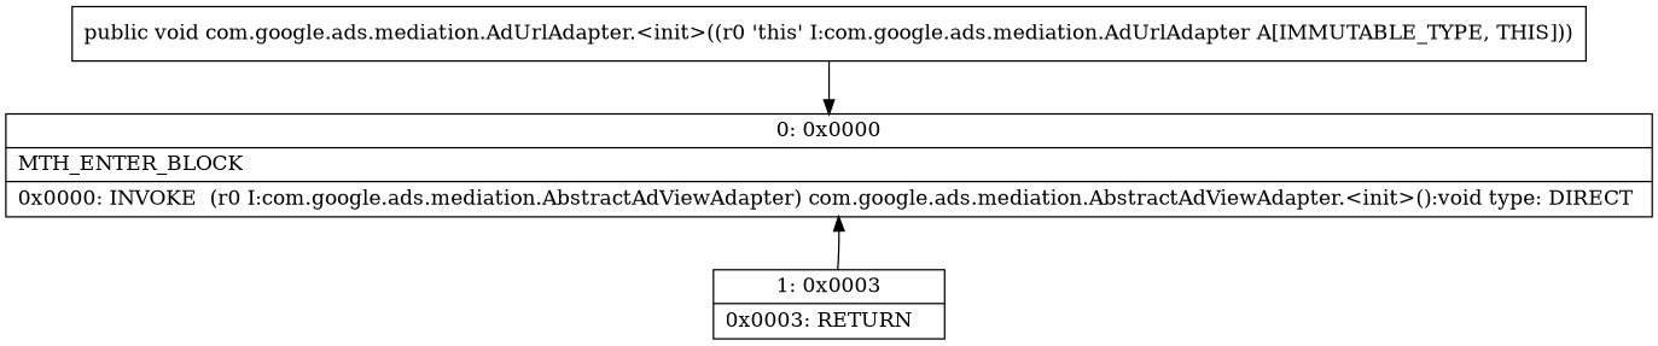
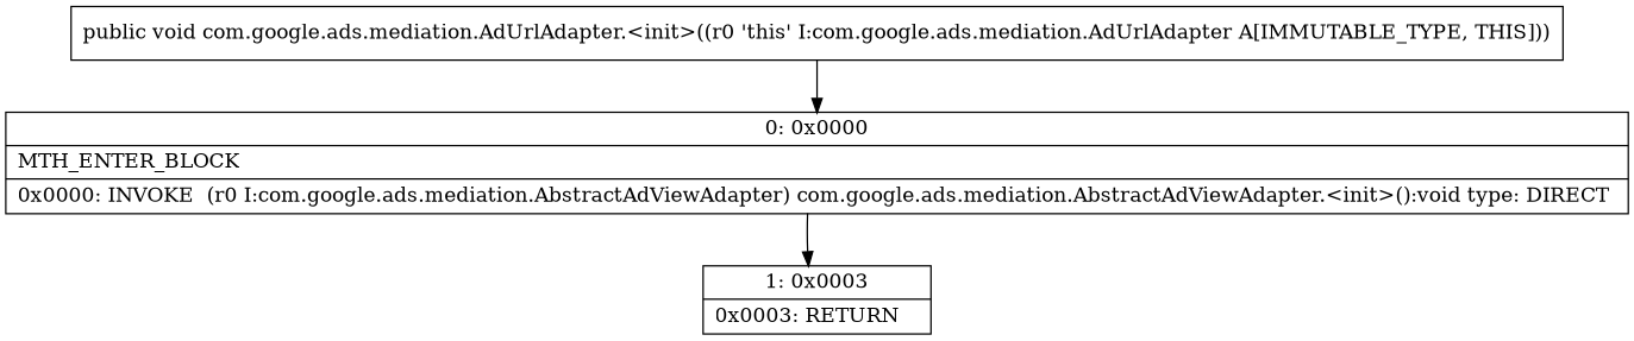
  digraph {
    node [shape=record]
    n1 [label="{0\:\ 0x0000|MTH_ENTER_BLOCK\l|0x0000: INVOKE  (r0 I:com.google.ads.mediation.AbstractAdViewAdapter) com.google.ads.mediation.AbstractAdViewAdapter.\<init\>():void type: DIRECT \l}"]
    n2 [label="{1\:\ 0x0003|0x0003: RETURN   \l}"]
    n3 [label="{public void com.google.ads.mediation.AdUrlAdapter.\<init\>((r0 'this' I:com.google.ads.mediation.AdUrlAdapter A[IMMUTABLE_TYPE, THIS])) }"]
-   n2 -> n1
+   n1 -> n2
    n3 -> n1
  }
